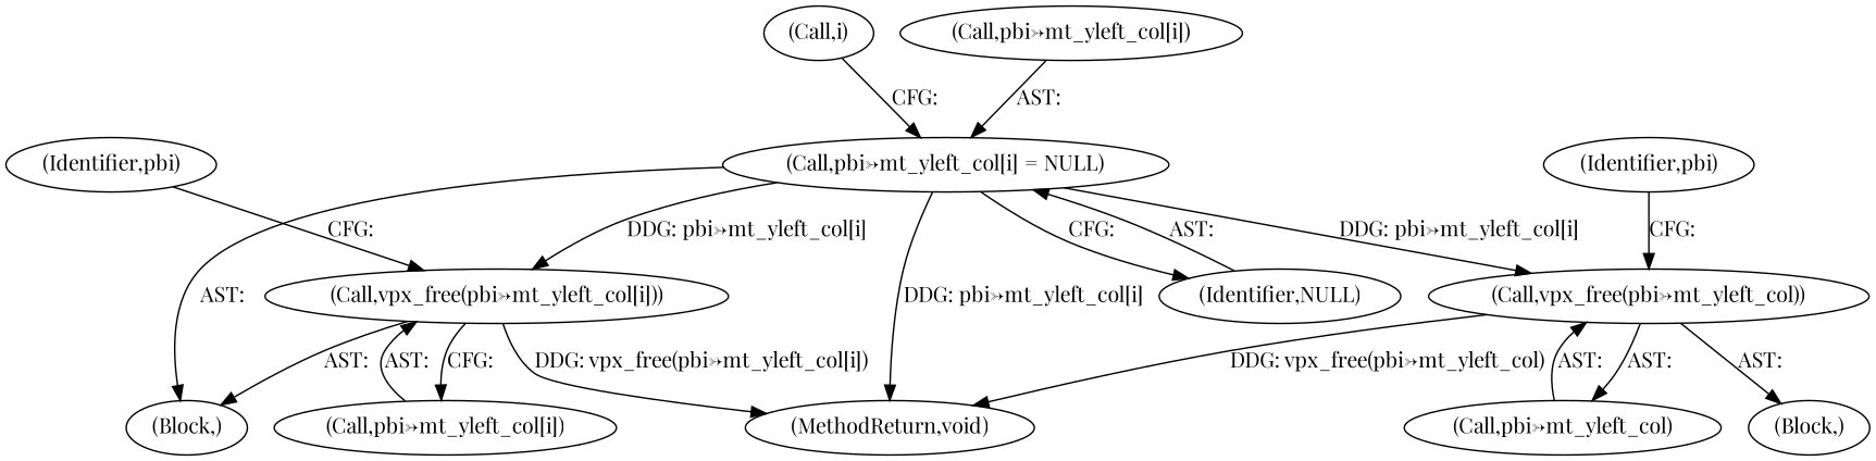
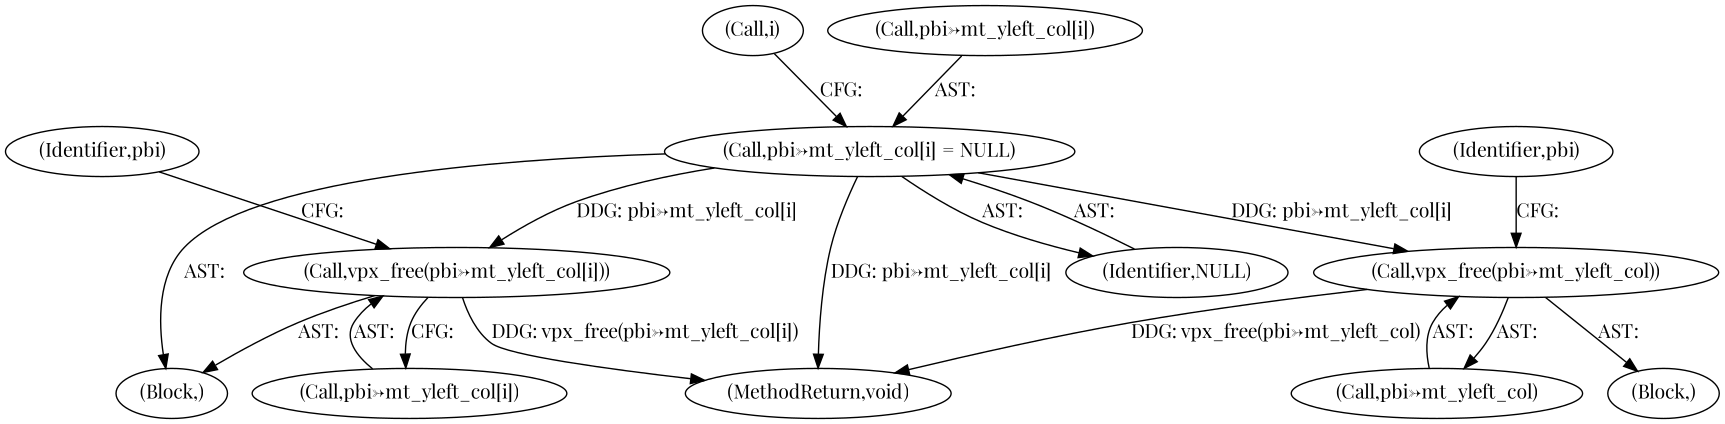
  digraph {
    fontname="Playfair Display"
    node [fontname="Playfair Display"]
    edge [fontname="Playfair Display"]
    n1 [label="(Call,pbi->mt_yleft_col[i] = NULL)"]
    n2 [label="(Call,vpx_free(pbi->mt_yleft_col[i]))"]
    n3 [label="(Call,vpx_free(pbi->mt_yleft_col))"]
    n4 [label="(Block,)"]
    n5 [label="(Identifier,NULL)"]
    n6 [label="(MethodReturn,void)"]
    n7 [label="(Call,pbi->mt_yleft_col[i])"]
    n8 [label="(Block,)"]
    n9 [label="(Call,pbi->mt_yleft_col)"]
    n10 [label="(Identifier,pbi)"]
    n11 [label="(Identifier,pbi)"]
    n12 [label="(Call,i)"]
    n13 [label="(Call,pbi->mt_yleft_col[i])"]
    n1 -> n2 [label="DDG: pbi->mt_yleft_col[i]"]
    n1 -> n3 [label="DDG: pbi->mt_yleft_col[i]"]
    n1 -> n4 [label="AST: "]
-   n1 -> n5 [label="CFG: "]
+   n1 -> n5 [label="AST: "]
    n1 -> n6 [label="DDG: pbi->mt_yleft_col[i]"]
    n2 -> n4 [label="AST: "]
    n2 -> n6 [label="DDG: vpx_free(pbi->mt_yleft_col[i])"]
    n2 -> n7 [label="CFG: "]
    n3 -> n6 [label="DDG: vpx_free(pbi->mt_yleft_col)"]
    n3 -> n8 [label="AST: "]
    n3 -> n9 [label="AST: "]
    n5 -> n1 [label="AST: "]
    n7 -> n2 [label="AST: "]
    n9 -> n3 [label="AST: "]
    n10 -> n3 [label="CFG: "]
    n11 -> n2 [label="CFG: "]
    n12 -> n1 [label="CFG: "]
    n13 -> n1 [label="AST: "]
  }
